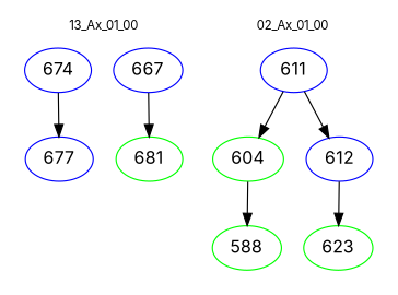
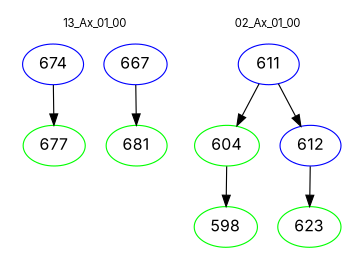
  digraph {
    fontname=Inter
    node [color=green fontname=Inter]
    edge [color=black fontname=Inter]
    n1 [color=blue label=667]
    n2 [color=blue label=674]
    n3 [label=681]
-   n4 [color=blue label=677]
+   n4 [label=677]
    n5 [color=blue label=611]
    n6 [label=604]
    n7 [color=blue label=612]
-   n8 [label=588]
+   n8 [label=598]
    n9 [label=623]
    subgraph cluster_1 {
      color=white
      fontsize=10
      label="13_Ax_01_00"
      n1
      n2
      n3
      n4
    }
    subgraph cluster_2 {
      color=white
      fontsize=10
      label="02_Ax_01_00"
      n5
      n6
      n7
      n8
      n9
    }
    n1 -> n3
    n2 -> n4
    n5 -> n6
    n5 -> n7
    n6 -> n8
    n7 -> n9
  }
